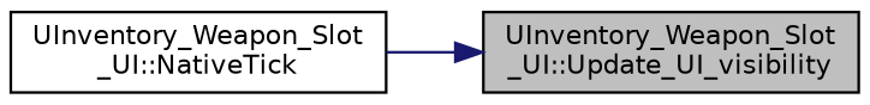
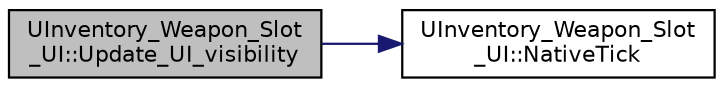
  digraph {
    rankdir=RL
    node [color=black fontname=Helvetica fontsize=10 shape=record style=filled]
    n1 [fillcolor=grey75 fontcolor=black height=0.2 label="UInventory_Weapon_Slot\l_UI::Update_UI_visibility" width=0.4]
    n2 [fillcolor=white height=0.2 label="UInventory_Weapon_Slot\l_UI::NativeTick" width=0.4]
-   n1 -> n2 [color=midnightblue dir=back fontname=Helvetica fontsize=10 labelfontname=Helvetica labelfontsize=10 style=solid]
+   n2 -> n1 [color=midnightblue dir=back fontname=Helvetica fontsize=10 labelfontname=Helvetica labelfontsize=10 style=solid]
  }
